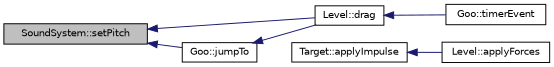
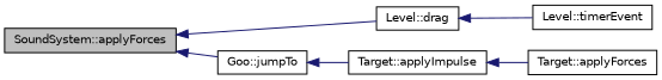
  digraph {
    rankdir=LR
    node [color=black fillcolor=white fontname=Helvetica fontsize=10 shape=record style=filled]
    edge [color=midnightblue dir=back fontname=Helvetica fontsize=10 labelfontname=Helvetica labelfontsize=10 style=solid]
-   n1 [fillcolor=grey75 fontcolor=black height=0.2 label="SoundSystem::setPitch" width=0.4]
+   n1 [fillcolor=grey75 fontcolor=black height=0.2 label="SoundSystem::applyForces" width=0.4]
    n2 [height=0.2 label="Level::drag" width=0.4]
    n3 [height=0.2 label="Goo::jumpTo" width=0.4]
-   n4 [height=0.2 label="Goo::timerEvent" width=0.4]
+   n4 [height=0.2 label="Level::timerEvent" width=0.4]
    n5 [height=0.2 label="Target::applyImpulse" width=0.4]
-   n6 [height=0.2 label="Level::applyForces" width=0.4]
+   n6 [height=0.2 label="Target::applyForces" width=0.4]
    n1 -> n2
    n1 -> n3
    n2 -> n4
-   n3 -> n2
+   n3 -> n5
    n5 -> n6
  }
